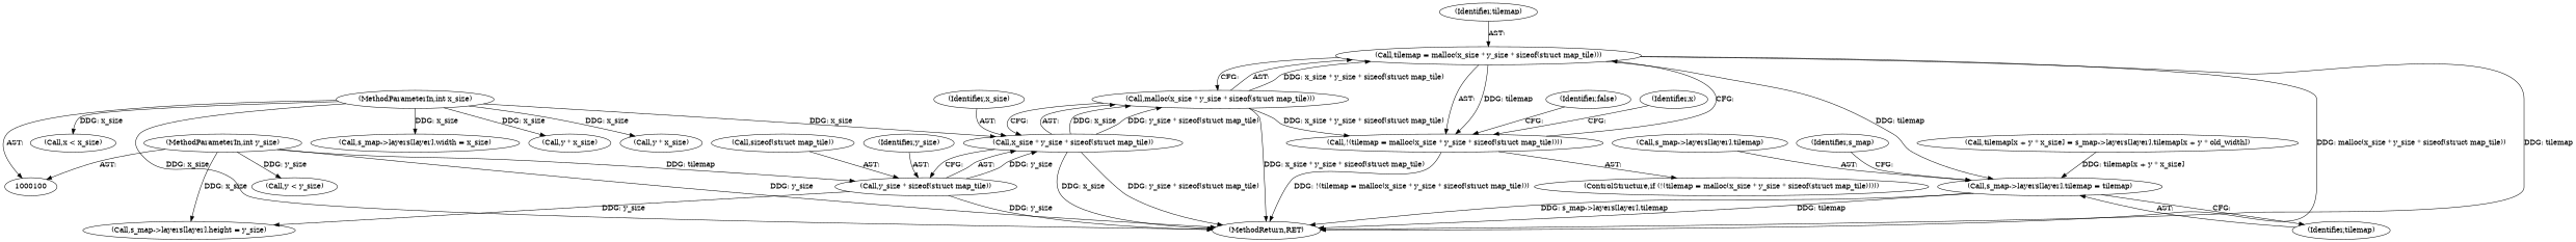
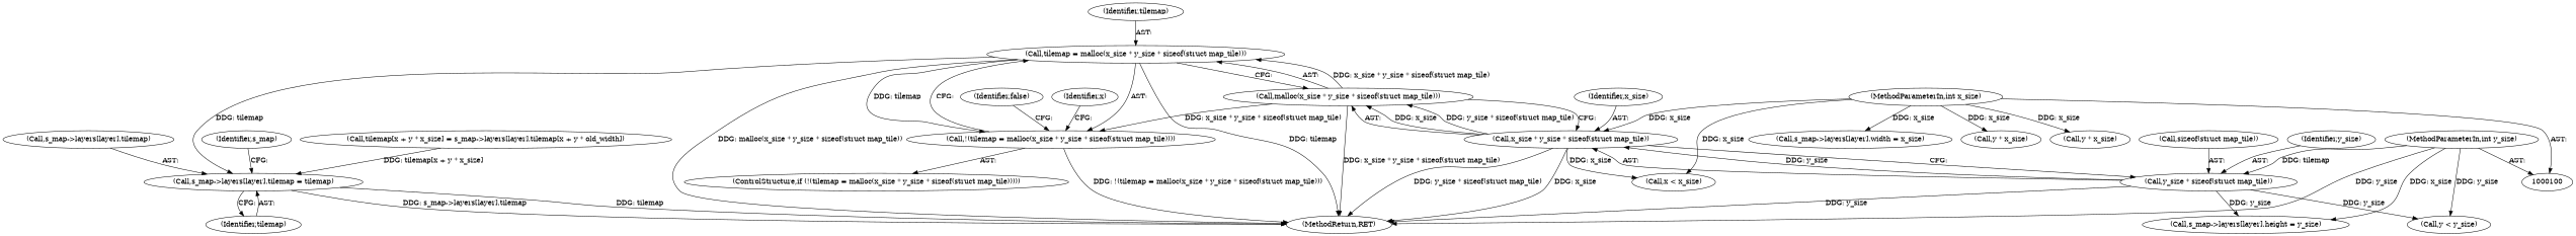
  digraph {
    n1 [label="(Call,tilemap = malloc(x_size * y_size * sizeof(struct map_tile)))"]
    n2 [label="(Call,malloc(x_size * y_size * sizeof(struct map_tile)))"]
    n3 [label="(Call,!(tilemap = malloc(x_size * y_size * sizeof(struct map_tile))))"]
    n4 [label="(Call,s_map->layers[layer].tilemap = tilemap)"]
    n5 [label="(MethodReturn,RET)"]
    n6 [label="(Call,x_size * y_size * sizeof(struct map_tile))"]
    n7 [label="(ControlStructure,if (!(tilemap = malloc(x_size * y_size * sizeof(struct map_tile)))))"]
    n8 [label="(Identifier,tilemap)"]
    n9 [label="(Call,y_size * sizeof(struct map_tile))"]
    n10 [label="(Call,x < x_size)"]
    n11 [label="(Call,s_map->layers[layer].height = y_size)"]
    n12 [label="(Call,y < y_size)"]
    n13 [label="(MethodParameterIn,int x_size)"]
    n14 [label="(Call,s_map->layers[layer].width = x_size)"]
    n15 [label="(Call,y * x_size)"]
    n16 [label="(Call,y * x_size)"]
    1000100
    n18 [label="(Call,sizeof(struct map_tile))"]
    n19 [label="(MethodParameterIn,int y_size)"]
    n20 [label="(Identifier,false)"]
    n21 [label="(Identifier,y_size)"]
    n22 [label="(Call,tilemap[x + y * x_size] = s_map->layers[layer].tilemap[x + y * old_width])"]
    n23 [label="(Call,s_map->layers[layer].tilemap)"]
    n24 [label="(Identifier,x_size)"]
    n25 [label="(Identifier,x)"]
    n26 [label="(Identifier,s_map)"]
    n27 [label="(Identifier,tilemap)"]
    n1 -> n2 [label="CFG: "]
    n1 -> n3 [label="AST: "]
    n1 -> n3 [label="DDG: tilemap"]
    n1 -> n4 [label="DDG: tilemap"]
    n1 -> n5 [label="DDG: malloc(x_size * y_size * sizeof(struct map_tile))"]
    n1 -> n5 [label="DDG: tilemap"]
    n2 -> n1 [label="AST: "]
    n2 -> n1 [label="DDG: x_size * y_size * sizeof(struct map_tile)"]
    n2 -> n3 [label="DDG: x_size * y_size * sizeof(struct map_tile)"]
    n2 -> n5 [label="DDG: x_size * y_size * sizeof(struct map_tile)"]
    n2 -> n6 [label="CFG: "]
    n3 -> n1 [label="CFG: "]
    n3 -> n5 [label="DDG: !(tilemap = malloc(x_size * y_size * sizeof(struct map_tile)))"]
    n3 -> n7 [label="AST: "]
    n4 -> n5 [label="DDG: tilemap"]
    n4 -> n5 [label="DDG: s_map->layers[layer].tilemap"]
    n4 -> n8 [label="CFG: "]
    n6 -> n2 [label="AST: "]
    n6 -> n2 [label="DDG: x_size"]
    n6 -> n2 [label="DDG: y_size * sizeof(struct map_tile)"]
    n6 -> n5 [label="DDG: y_size * sizeof(struct map_tile)"]
    n6 -> n5 [label="DDG: x_size"]
    n6 -> n9 [label="CFG: "]
+   n6 -> n10 [label="DDG: x_size"]
    n8 -> n4 [label="AST: "]
    n9 -> n5 [label="DDG: y_size"]
    n9 -> n6 [label="AST: "]
    n9 -> n6 [label="DDG: y_size"]
    n9 -> n11 [label="DDG: y_size"]
-   n13 -> n5 [label="DDG: x_size"]
+   n9 -> n12 [label="DDG: y_size"]
    n13 -> n6 [label="DDG: x_size"]
    n13 -> n10 [label="DDG: x_size"]
    n13 -> n14 [label="DDG: x_size"]
    n13 -> n15 [label="DDG: x_size"]
    n13 -> n16 [label="DDG: x_size"]
    n13 -> 1000100 [label="AST: "]
    n18 -> n9 [label="AST: "]
    n19 -> n5 [label="DDG: y_size"]
    n19 -> n9 [label="DDG: tilemap"]
    n19 -> n11 [label="DDG: x_size"]
    n19 -> n12 [label="DDG: y_size"]
    n19 -> 1000100 [label="AST: "]
    n20 -> n3 [label="CFG: "]
    n21 -> n9 [label="AST: "]
    n22 -> n4 [label="DDG: tilemap[x + y * x_size]"]
    n23 -> n4 [label="AST: "]
    n24 -> n6 [label="AST: "]
    n25 -> n3 [label="CFG: "]
    n26 -> n4 [label="CFG: "]
    n27 -> n1 [label="AST: "]
  }
